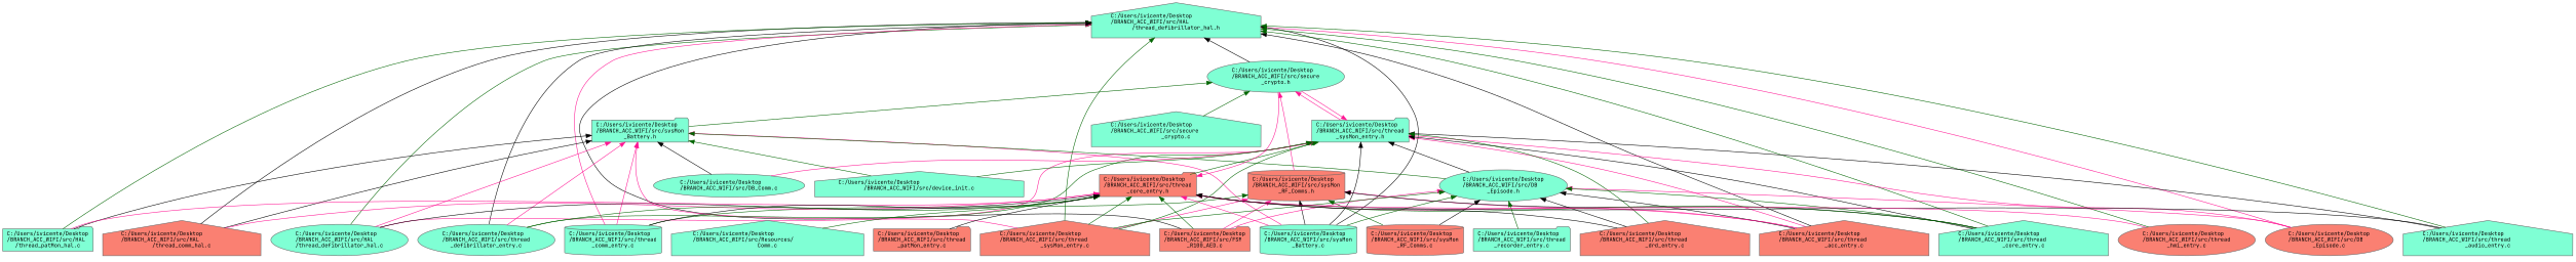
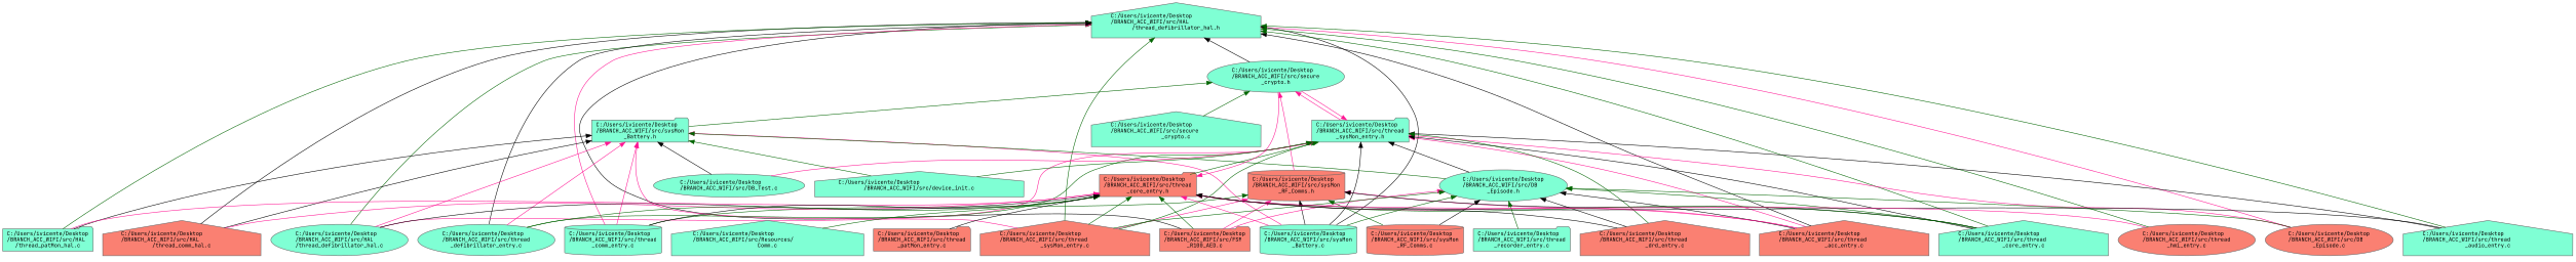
  digraph {
    fontname="JetBrains Mono"
    node [color=grey40 fillcolor=aquamarine fontname="JetBrains Mono" fontsize=10 shape=house style=filled]
    edge [color=darkgreen dir=back fontname="JetBrains Mono" fontsize=10 labelfontname=Helvetica labelfontsize=10 style=solid]
    n1 [color=gray40 fontcolor=black height=0.2 label="C:/Users/ivicente/Desktop\l/BRANCH_ACC_WIFI/src/HAL\l/thread_defibrillator_hal.h" width=0.4]
    n2 [fillcolor=salmon height=0.2 label="C:/Users/ivicente/Desktop\l/BRANCH_ACC_WIFI/src/DB\l_Episode.c" shape=ellipse width=0.4]
    n3 [fillcolor=salmon height=0.2 label="C:/Users/ivicente/Desktop\l/BRANCH_ACC_WIFI/src/FSM\l_R100_AED.c" shape=folder width=0.4]
    n4 [fillcolor=salmon height=0.2 label="C:/Users/ivicente/Desktop\l/BRANCH_ACC_WIFI/src/HAL\l/thread_comm_hal.c" width=0.4]
    n5 [height=0.2 label="C:/Users/ivicente/Desktop\l/BRANCH_ACC_WIFI/src/HAL\l/thread_defibrillator_hal.c" shape=ellipse width=0.4]
    n6 [height=0.2 label="C:/Users/ivicente/Desktop\l/BRANCH_ACC_WIFI/src/HAL\l/thread_patMon_hal.c" shape=folder width=0.4]
    n7 [height=0.2 label="C:/Users/ivicente/Desktop\l/BRANCH_ACC_WIFI/src/secure\l_crypto.h" shape=ellipse width=0.4]
    n8 [height=0.2 label="C:/Users/ivicente/Desktop\l/BRANCH_ACC_WIFI/src/sysMon\l_Battery.c" shape=cylinder width=0.4]
    n9 [fillcolor=salmon height=0.2 label="C:/Users/ivicente/Desktop\l/BRANCH_ACC_WIFI/src/thread\l_acc_entry.c" width=0.4]
    n10 [height=0.2 label="C:/Users/ivicente/Desktop\l/BRANCH_ACC_WIFI/src/thread\l_core_entry.c" width=0.4]
    n11 [fillcolor=salmon height=0.2 label="C:/Users/ivicente/Desktop\l/BRANCH_ACC_WIFI/src/thread\l_sysMon_entry.c" width=0.4]
    n12 [height=0.2 label="C:/Users/ivicente/Desktop\l/BRANCH_ACC_WIFI/src/thread\l_comm_entry.c" shape=cylinder width=0.4]
    n13 [height=0.2 label="C:/Users/ivicente/Desktop\l/BRANCH_ACC_WIFI/src/thread\l_defibrillator_entry.c" shape=ellipse width=0.4]
    n14 [height=0.2 label="C:/Users/ivicente/Desktop\l/BRANCH_ACC_WIFI/src/thread\l_audio_entry.c" width=0.4]
    n15 [fillcolor=salmon height=0.2 label="C:/Users/ivicente/Desktop\l/BRANCH_ACC_WIFI/src/thread\l_hmi_entry.c" shape=ellipse width=0.4]
    n16 [height=0.2 label="C:/Users/ivicente/Desktop\l/BRANCH_ACC_WIFI/src/secure\l_crypto.c" width=0.4]
    n17 [height=0.2 label="C:/Users/ivicente/Desktop\l/BRANCH_ACC_WIFI/src/sysMon\l_Battery.h" shape=folder width=0.4]
    n18 [fillcolor=salmon height=0.2 label="C:/Users/ivicente/Desktop\l/BRANCH_ACC_WIFI/src/sysMon\l_RF_Comms.h" shape=cylinder width=0.4]
    n19 [height=0.2 label="C:/Users/ivicente/Desktop\l/BRANCH_ACC_WIFI/src/thread\l_sysMon_entry.h" shape=folder width=0.4]
    n20 [height=0.2 label="C:/Users/ivicente/Desktop\l/BRANCH_ACC_WIFI/src/DB\l_Episode.h" shape=ellipse width=0.4]
-   n21 [height=0.2 label="C:/Users/ivicente/Desktop\l/BRANCH_ACC_WIFI/src/DB_Comm.c" shape=ellipse width=0.4]
+   n21 [height=0.2 label="C:/Users/ivicente/Desktop\l/BRANCH_ACC_WIFI/src/DB_Test.c" shape=ellipse width=0.4]
    n22 [height=0.2 label="C:/Users/ivicente/Desktop\l/BRANCH_ACC_WIFI/src/device_init.c" width=0.4]
    n23 [fillcolor=salmon height=0.2 label="C:/Users/ivicente/Desktop\l/BRANCH_ACC_WIFI/src/sysMon\l_RF_Comms.c" shape=cylinder width=0.4]
    n24 [fillcolor=salmon height=0.2 label="C:/Users/ivicente/Desktop\l/BRANCH_ACC_WIFI/src/thread\l_drd_entry.c" width=0.4]
    n25 [fillcolor=salmon height=0.2 label="C:/Users/ivicente/Desktop\l/BRANCH_ACC_WIFI/src/thread\l_core_entry.h" shape=folder width=0.4]
    n26 [height=0.2 label="C:/Users/ivicente/Desktop\l/BRANCH_ACC_WIFI/src/thread\l_recorder_entry.c" shape=folder width=0.4]
    n27 [height=0.2 label="C:/Users/ivicente/Desktop\l/BRANCH_ACC_WIFI/src/Resources/\lComm.c" width=0.4]
    n28 [fillcolor=salmon height=0.2 label="C:/Users/ivicente/Desktop\l/BRANCH_ACC_WIFI/src/thread\l_patMon_entry.c" shape=folder width=0.4]
    n1 -> n2 [color=deeppink]
    n1 -> n3 [color=black]
    n1 -> n4 [color=black]
    n1 -> n5
    n1 -> n6
    n1 -> n7 [color=black]
    n1 -> n8 [color=black]
    n1 -> n9 [color=black]
    n1 -> n10
    n1 -> n11
    n1 -> n12 [color=deeppink]
    n1 -> n13 [color=black]
    n1 -> n14
    n1 -> n15
    n7 -> n16
    n7 -> n17
    n7 -> n18 [color=deeppink]
    n7 -> n19 [color=deeppink]
    n17 -> n4 [color=black]
    n17 -> n5 [color=deeppink]
    n17 -> n6 [color=black]
    n17 -> n8 [color=deeppink]
    n17 -> n11 [color=deeppink]
    n17 -> n12 [color=deeppink]
    n17 -> n13 [color=deeppink]
    n17 -> n20
    n17 -> n21 [color=black]
    n17 -> n22
    n18 -> n3 [color=deeppink]
    n18 -> n8 [color=black]
    n18 -> n9 [color=deeppink]
    n18 -> n10 [color=black]
    n18 -> n11 [color=deeppink]
    n18 -> n12
    n18 -> n23
    n19 -> n2 [color=deeppink]
    n19 -> n5 [color=deeppink]
    n19 -> n7 [color=deeppink]
    n19 -> n8 [color=black]
    n19 -> n9 [color=deeppink]
    n19 -> n10 [color=black]
    n19 -> n11
    n19 -> n13
    n19 -> n14 [color=black]
    n19 -> n20 [color=black]
    n19 -> n21 [color=deeppink]
    n19 -> n22
    n19 -> n24
    n19 -> n25
-   n20 -> n2 [color=deeppink]
+   n20 -> n2
    n20 -> n3 [color=deeppink]
    n20 -> n8
    n20 -> n9 [color=black]
    n20 -> n10
    n20 -> n11
    n20 -> n23 [color=black]
    n20 -> n24 [color=black]
    n20 -> n26
    n25 -> n3
    n25 -> n4 [color=deeppink]
    n25 -> n5 [color=black]
    n25 -> n6 [color=deeppink]
    n25 -> n7 [color=deeppink]
    n25 -> n8 [color=deeppink]
    n25 -> n9 [color=deeppink]
    n25 -> n10
    n25 -> n11
    n25 -> n12 [color=black]
    n25 -> n13
    n25 -> n14 [color=black]
    n25 -> n15 [color=deeppink]
    n25 -> n24 [color=black]
    n25 -> n27
    n25 -> n28 [color=black]
  }
